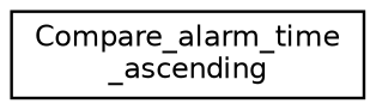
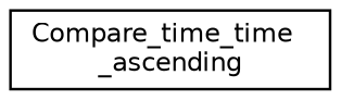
  digraph {
    rankdir=TB
-   n1 [color=black fillcolor=white fontname=Helvetica fontsize=10 height=0.2 label="Compare_alarm_time\l_ascending" shape=box style=filled width=0.4]
+   n1 [color=black fillcolor=white fontname=Helvetica fontsize=10 height=0.2 label="Compare_time_time\l_ascending" shape=box style=filled width=0.4]
  }
